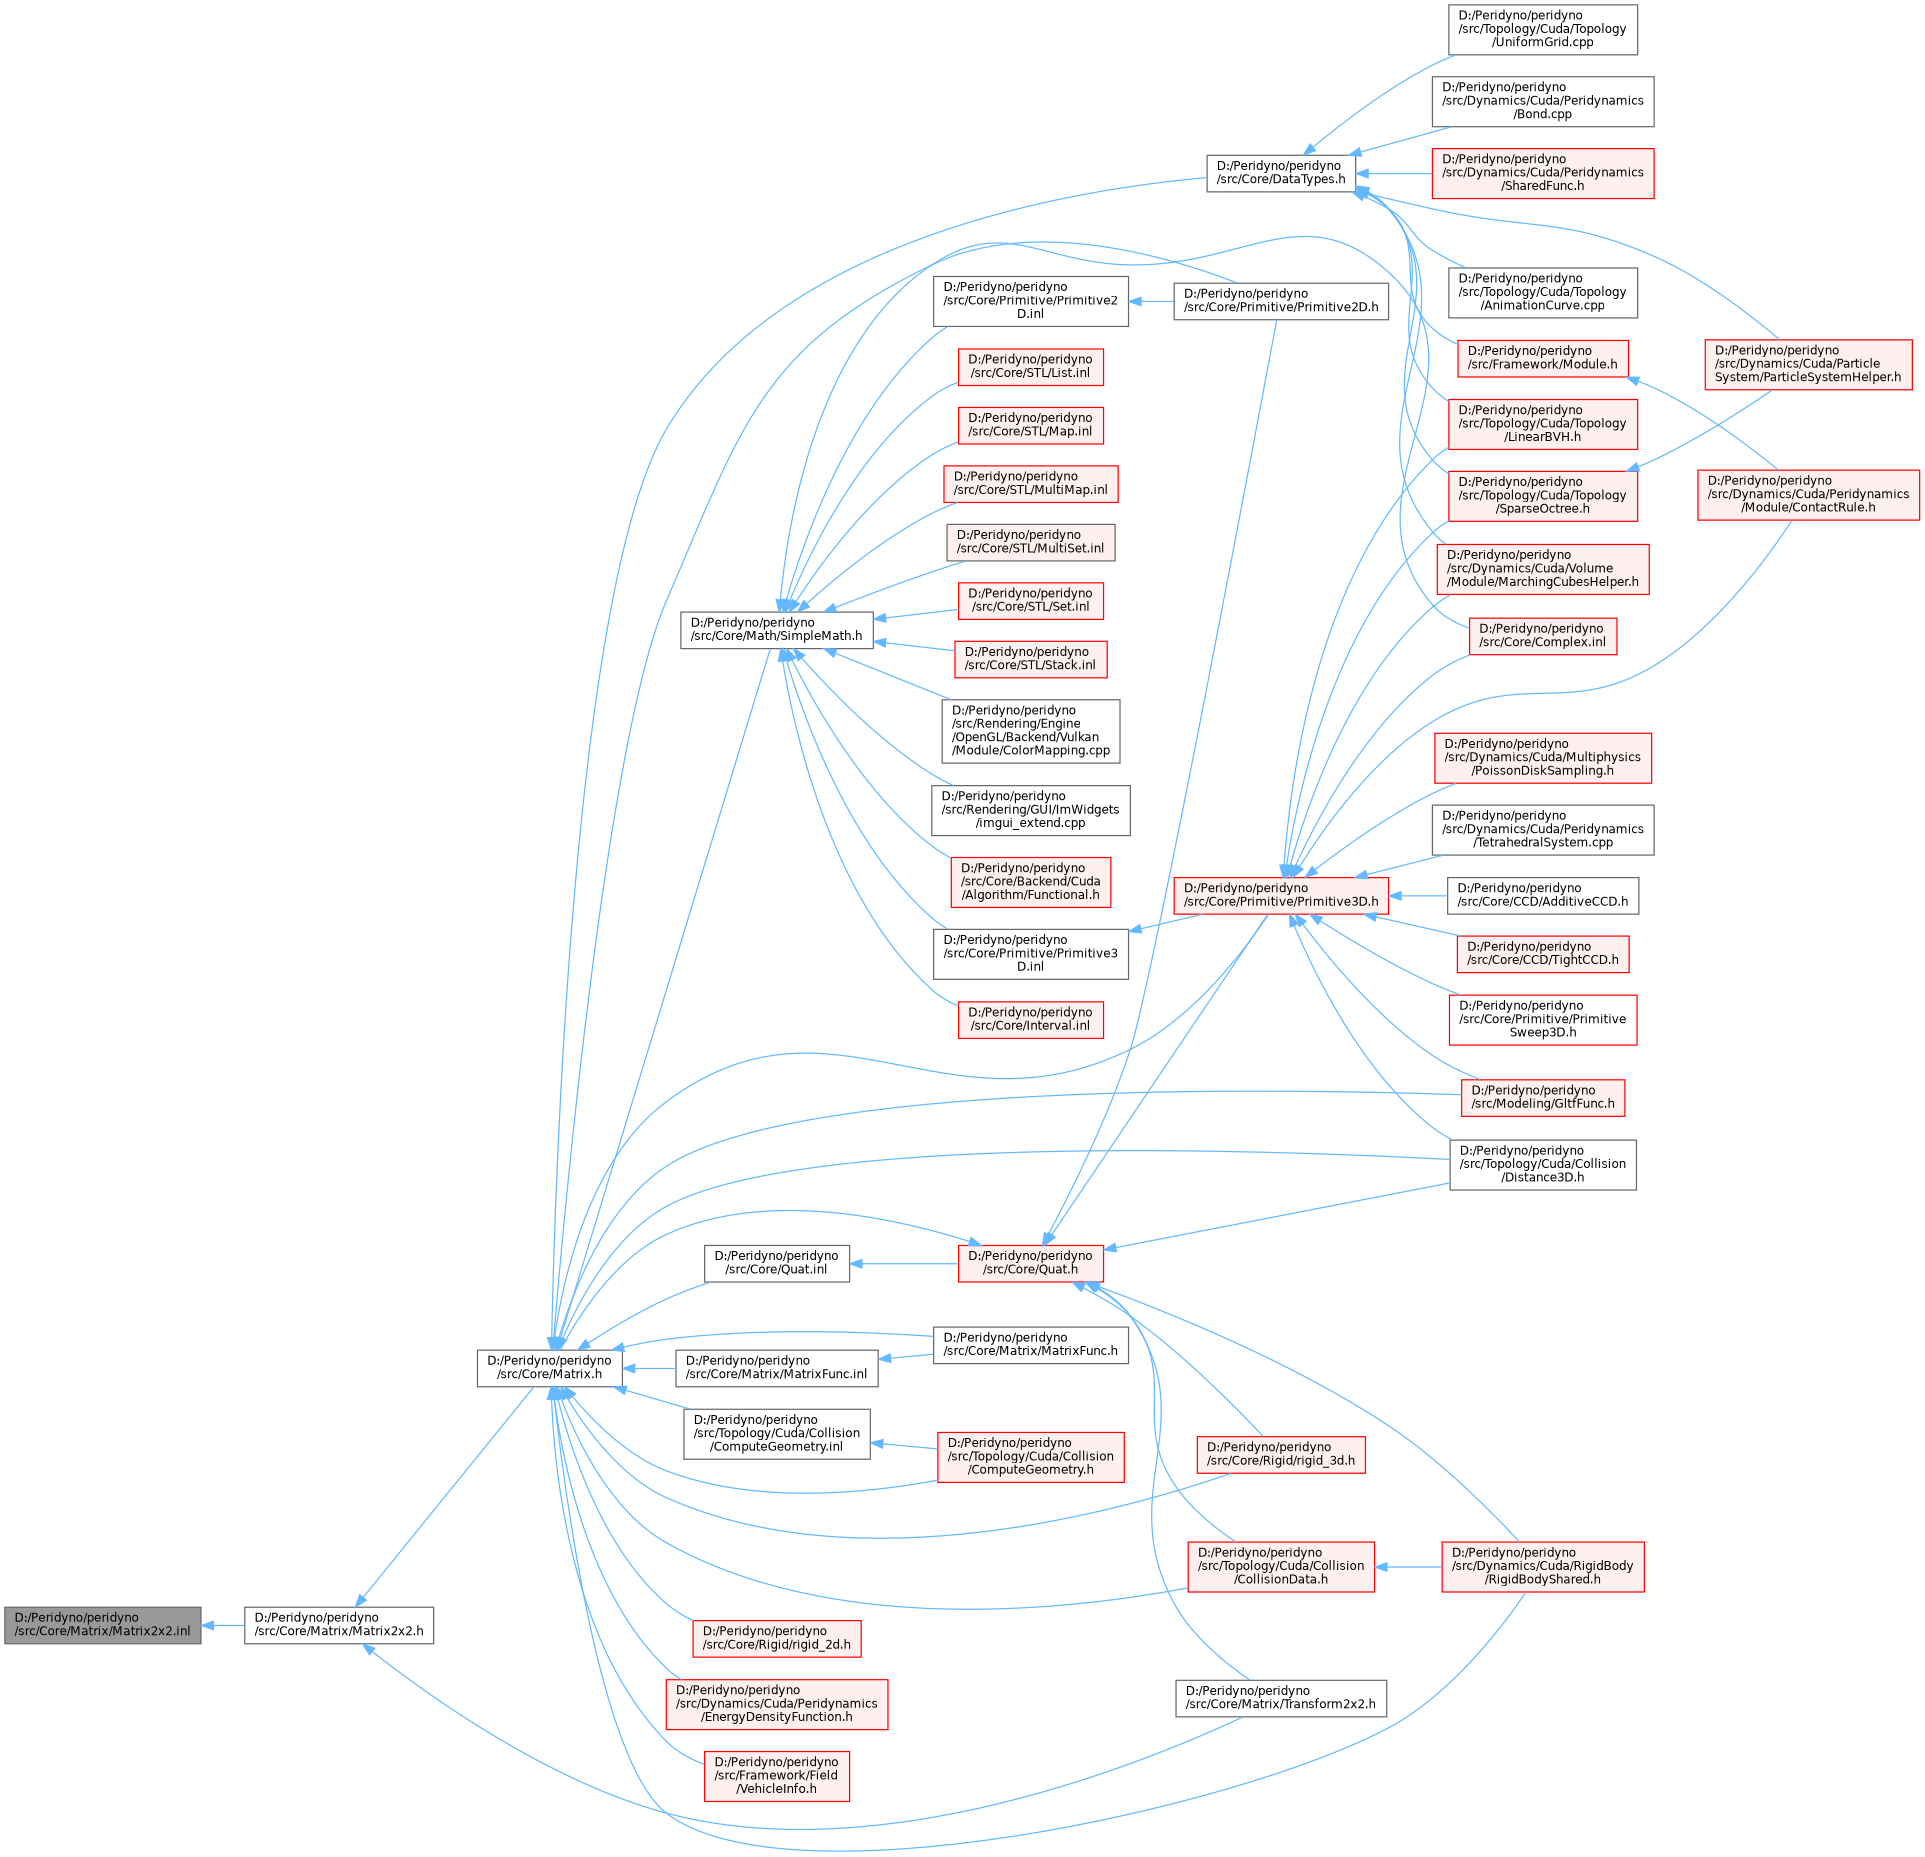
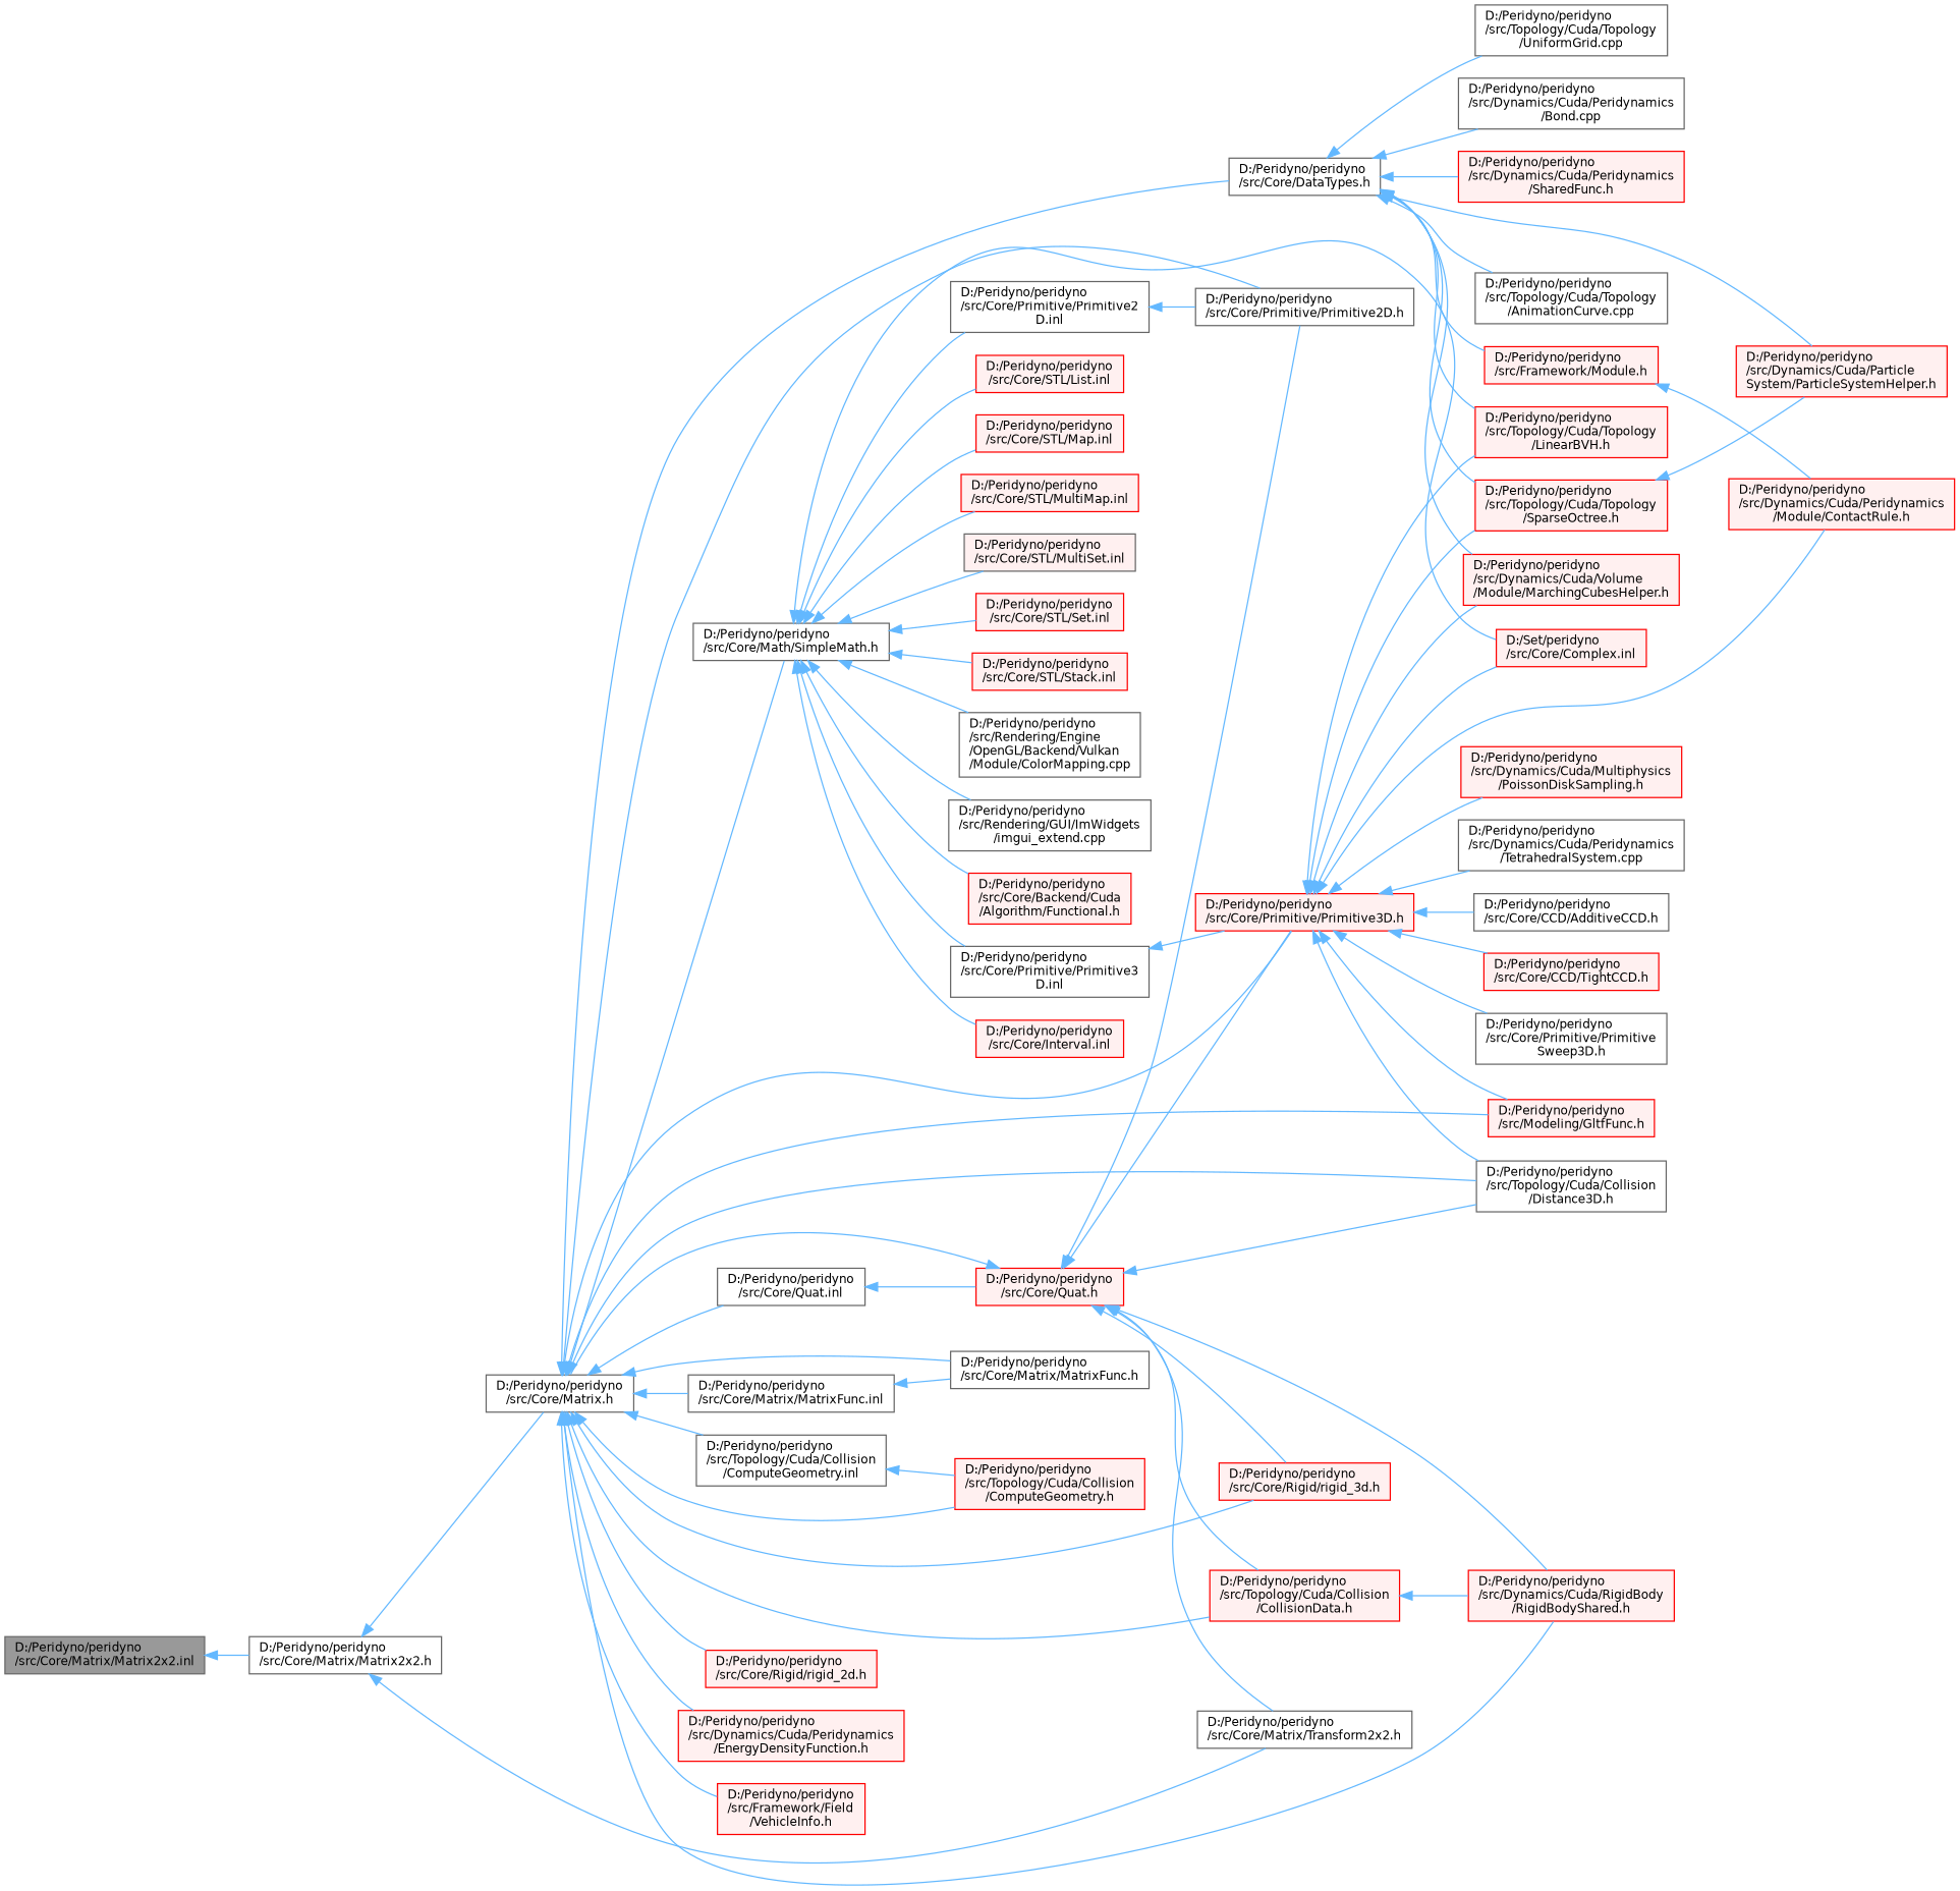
  digraph {
    rankdir=LR
    node [color=red fillcolor="#FFF0F0" fontname=Helvetica fontsize=10 shape=box style=filled]
    edge [color=steelblue1 dir=back fontname=Helvetica fontsize=10 labelfontname=Helvetica labelfontsize=10 style=solid]
    n1 [color=gray40 fillcolor=grey60 fontcolor=black height=0.2 label="D:/Peridyno/peridyno\l/src/Core/Matrix/Matrix2x2.inl" width=0.4]
    n2 [color=grey40 fillcolor=white height=0.2 label="D:/Peridyno/peridyno\l/src/Core/Matrix/Matrix2x2.h" width=0.4]
    n3 [color=grey40 fillcolor=white height=0.2 label="D:/Peridyno/peridyno\l/src/Core/Matrix.h" width=0.4]
    n4 [color=grey40 fillcolor=white height=0.2 label="D:/Peridyno/peridyno\l/src/Core/Matrix/Transform2x2.h" width=0.4]
    n5 [color=grey40 fillcolor=white height=0.2 label="D:/Peridyno/peridyno\l/src/Core/DataTypes.h" width=0.4]
    n6 [color=grey40 fillcolor=white height=0.2 label="D:/Peridyno/peridyno\l/src/Core/Math/SimpleMath.h" width=0.4]
    n7 [color=grey40 fillcolor=white height=0.2 label="D:/Peridyno/peridyno\l/src/Core/Primitive/Primitive2D.h" width=0.4]
    n8 [height=0.2 label="D:/Peridyno/peridyno\l/src/Core/Primitive/Primitive3D.h" width=0.4]
    n9 [height=0.2 label="D:/Peridyno/peridyno\l/src/Modeling/GltfFunc.h" width=0.4]
    n10 [color=grey40 fillcolor=white height=0.2 label="D:/Peridyno/peridyno\l/src/Topology/Cuda/Collision\l/Distance3D.h" width=0.4]
    n11 [color=grey40 fillcolor=white height=0.2 label="D:/Peridyno/peridyno\l/src/Core/Matrix/MatrixFunc.h" width=0.4]
    n12 [color=grey40 fillcolor=white height=0.2 label="D:/Peridyno/peridyno\l/src/Core/Matrix/MatrixFunc.inl" width=0.4]
    n13 [height=0.2 label="D:/Peridyno/peridyno\l/src/Core/Rigid/rigid_3d.h" width=0.4]
    n14 [height=0.2 label="D:/Peridyno/peridyno\l/src/Dynamics/Cuda/RigidBody\l/RigidBodyShared.h" width=0.4]
    n15 [height=0.2 label="D:/Peridyno/peridyno\l/src/Topology/Cuda/Collision\l/CollisionData.h" width=0.4]
    n16 [color=grey40 fillcolor=white height=0.2 label="D:/Peridyno/peridyno\l/src/Core/Quat.inl" width=0.4]
    n17 [height=0.2 label="D:/Peridyno/peridyno\l/src/Core/Rigid/rigid_2d.h" width=0.4]
    n18 [height=0.2 label="D:/Peridyno/peridyno\l/src/Dynamics/Cuda/Peridynamics\l/EnergyDensityFunction.h" width=0.4]
    n19 [height=0.2 label="D:/Peridyno/peridyno\l/src/Framework/Field\l/VehicleInfo.h" width=0.4]
    n20 [height=0.2 label="D:/Peridyno/peridyno\l/src/Topology/Cuda/Collision\l/ComputeGeometry.h" width=0.4]
    n21 [color=grey40 fillcolor=white height=0.2 label="D:/Peridyno/peridyno\l/src/Topology/Cuda/Collision\l/ComputeGeometry.inl" width=0.4]
    n22 [height=0.2 label="D:/Peridyno/peridyno\l/src/Dynamics/Cuda/Particle\lSystem/ParticleSystemHelper.h" width=0.4]
    n23 [color=grey40 fillcolor=white height=0.2 label="D:/Peridyno/peridyno\l/src/Dynamics/Cuda/Peridynamics\l/Bond.cpp" width=0.4]
    n24 [height=0.2 label="D:/Peridyno/peridyno\l/src/Dynamics/Cuda/Peridynamics\l/SharedFunc.h" width=0.4]
    n25 [height=0.2 label="D:/Peridyno/peridyno\l/src/Dynamics/Cuda/Volume\l/Module/MarchingCubesHelper.h" width=0.4]
    n26 [height=0.2 label="D:/Peridyno/peridyno\l/src/Framework/Module.h" width=0.4]
    n27 [color=grey40 fillcolor=white height=0.2 label="D:/Peridyno/peridyno\l/src/Topology/Cuda/Topology\l/AnimationCurve.cpp" width=0.4]
    n28 [height=0.2 label="D:/Peridyno/peridyno\l/src/Topology/Cuda/Topology\l/LinearBVH.h" width=0.4]
    n29 [height=0.2 label="D:/Peridyno/peridyno\l/src/Topology/Cuda/Topology\l/SparseOctree.h" width=0.4]
    n30 [color=grey40 fillcolor=white height=0.2 label="D:/Peridyno/peridyno\l/src/Topology/Cuda/Topology\l/UniformGrid.cpp" width=0.4]
    n31 [height=0.2 label="D:/Peridyno/peridyno\l/src/Core/Backend/Cuda\l/Algorithm/Functional.h" width=0.4]
-   n32 [height=0.2 label="D:/Peridyno/peridyno\l/src/Core/Complex.inl" width=0.4]
+   n32 [height=0.2 label="D:/Set/peridyno\l/src/Core/Complex.inl" width=0.4]
    n33 [height=0.2 label="D:/Peridyno/peridyno\l/src/Core/Interval.inl" width=0.4]
    n34 [color=grey40 fillcolor=white height=0.2 label="D:/Peridyno/peridyno\l/src/Core/Primitive/Primitive2\lD.inl" width=0.4]
    n35 [color=grey40 fillcolor=white height=0.2 label="D:/Peridyno/peridyno\l/src/Core/Primitive/Primitive3\lD.inl" width=0.4]
    n36 [height=0.2 label="D:/Peridyno/peridyno\l/src/Core/STL/List.inl" width=0.4]
    n37 [height=0.2 label="D:/Peridyno/peridyno\l/src/Core/STL/Map.inl" width=0.4]
    n38 [height=0.2 label="D:/Peridyno/peridyno\l/src/Core/STL/MultiMap.inl" width=0.4]
    n39 [color=grey40 height=0.2 label="D:/Peridyno/peridyno\l/src/Core/STL/MultiSet.inl" width=0.4]
    n40 [height=0.2 label="D:/Peridyno/peridyno\l/src/Core/STL/Set.inl" width=0.4]
    n41 [height=0.2 label="D:/Peridyno/peridyno\l/src/Core/STL/Stack.inl" width=0.4]
    n42 [color=grey40 fillcolor=white height=0.2 label="D:/Peridyno/peridyno\l/src/Rendering/Engine\l/OpenGL/Backend/Vulkan\l/Module/ColorMapping.cpp" width=0.4]
    n43 [color=grey40 fillcolor=white height=0.2 label="D:/Peridyno/peridyno\l/src/Rendering/GUI/ImWidgets\l/imgui_extend.cpp" width=0.4]
    n44 [height=0.2 label="D:/Peridyno/peridyno\l/src/Dynamics/Cuda/Peridynamics\l/Module/ContactRule.h" width=0.4]
    n45 [color=grey40 fillcolor=white height=0.2 label="D:/Peridyno/peridyno\l/src/Core/CCD/AdditiveCCD.h" width=0.4]
    n46 [height=0.2 label="D:/Peridyno/peridyno\l/src/Core/CCD/TightCCD.h" width=0.4]
-   n47 [fillcolor=white height=0.2 label="D:/Peridyno/peridyno\l/src/Core/Primitive/Primitive\lSweep3D.h" width=0.4]
+   n47 [color=grey40 fillcolor=white height=0.2 label="D:/Peridyno/peridyno\l/src/Core/Primitive/Primitive\lSweep3D.h" width=0.4]
    n48 [height=0.2 label="D:/Peridyno/peridyno\l/src/Dynamics/Cuda/Multiphysics\l/PoissonDiskSampling.h" width=0.4]
    n49 [color=grey40 fillcolor=white height=0.2 label="D:/Peridyno/peridyno\l/src/Dynamics/Cuda/Peridynamics\l/TetrahedralSystem.cpp" width=0.4]
    n50 [height=0.2 label="D:/Peridyno/peridyno\l/src/Core/Quat.h" width=0.4]
    n1 -> n2
    n2 -> n3
    n2 -> n4
    n3 -> n5
    n3 -> n6
    n3 -> n7
    n3 -> n8
    n3 -> n9
    n3 -> n10
    n3 -> n11
    n3 -> n12
    n3 -> n13
    n3 -> n14
    n3 -> n15
    n3 -> n16
    n3 -> n17
    n3 -> n18
    n3 -> n19
    n3 -> n20
    n3 -> n21
    n5 -> n22
    n5 -> n23
    n5 -> n24
    n5 -> n25
    n5 -> n26
    n5 -> n27
    n5 -> n28
    n5 -> n29
    n5 -> n30
    n6 -> n31
    n6 -> n32
    n6 -> n33
    n6 -> n34
    n6 -> n35
    n6 -> n36
    n6 -> n37
    n6 -> n38
    n6 -> n39
    n6 -> n40
    n6 -> n41
    n6 -> n42
    n6 -> n43
    n8 -> n9
    n8 -> n10
    n8 -> n25
    n8 -> n28
    n8 -> n29
    n8 -> n32
    n8 -> n44
    n8 -> n45
    n8 -> n46
    n8 -> n47
    n8 -> n48
    n8 -> n49
    n12 -> n11
    n15 -> n14
    n16 -> n50
    n21 -> n20
    n26 -> n44
    n29 -> n22
    n34 -> n7
    n35 -> n8
    n50 -> n3
    n50 -> n4
    n50 -> n7
    n50 -> n8
    n50 -> n10
    n50 -> n13
    n50 -> n14
    n50 -> n15
  }
